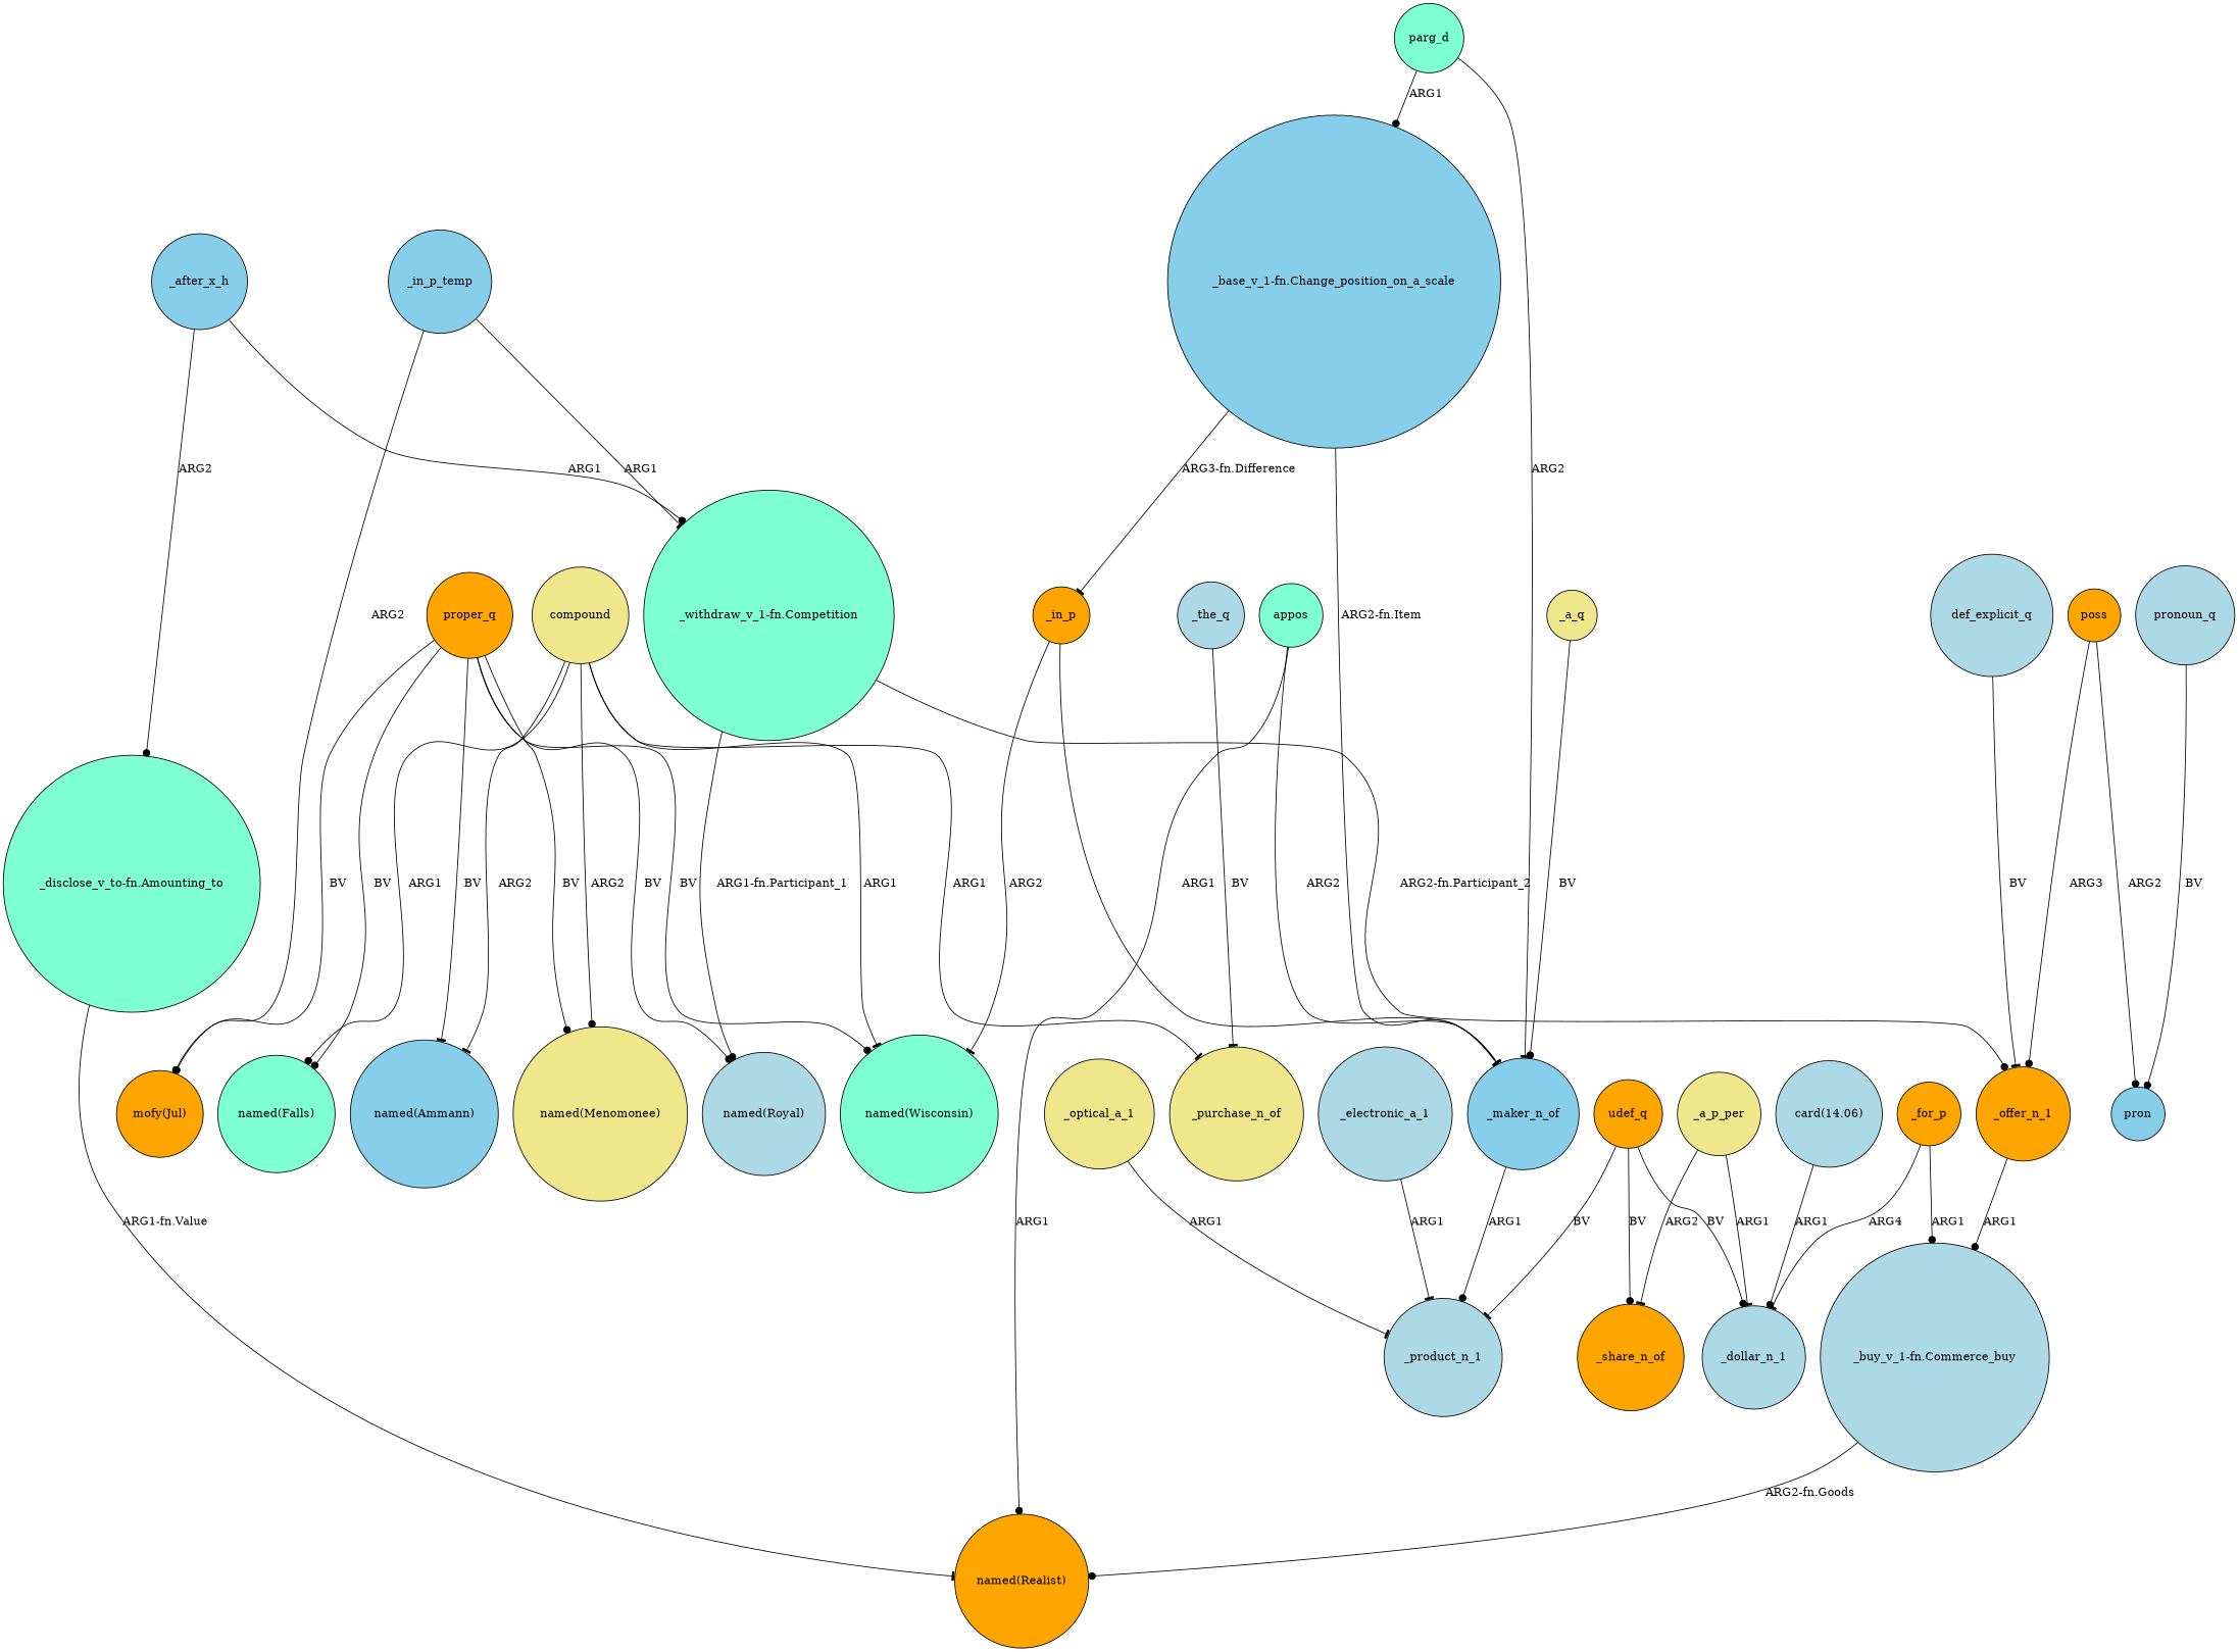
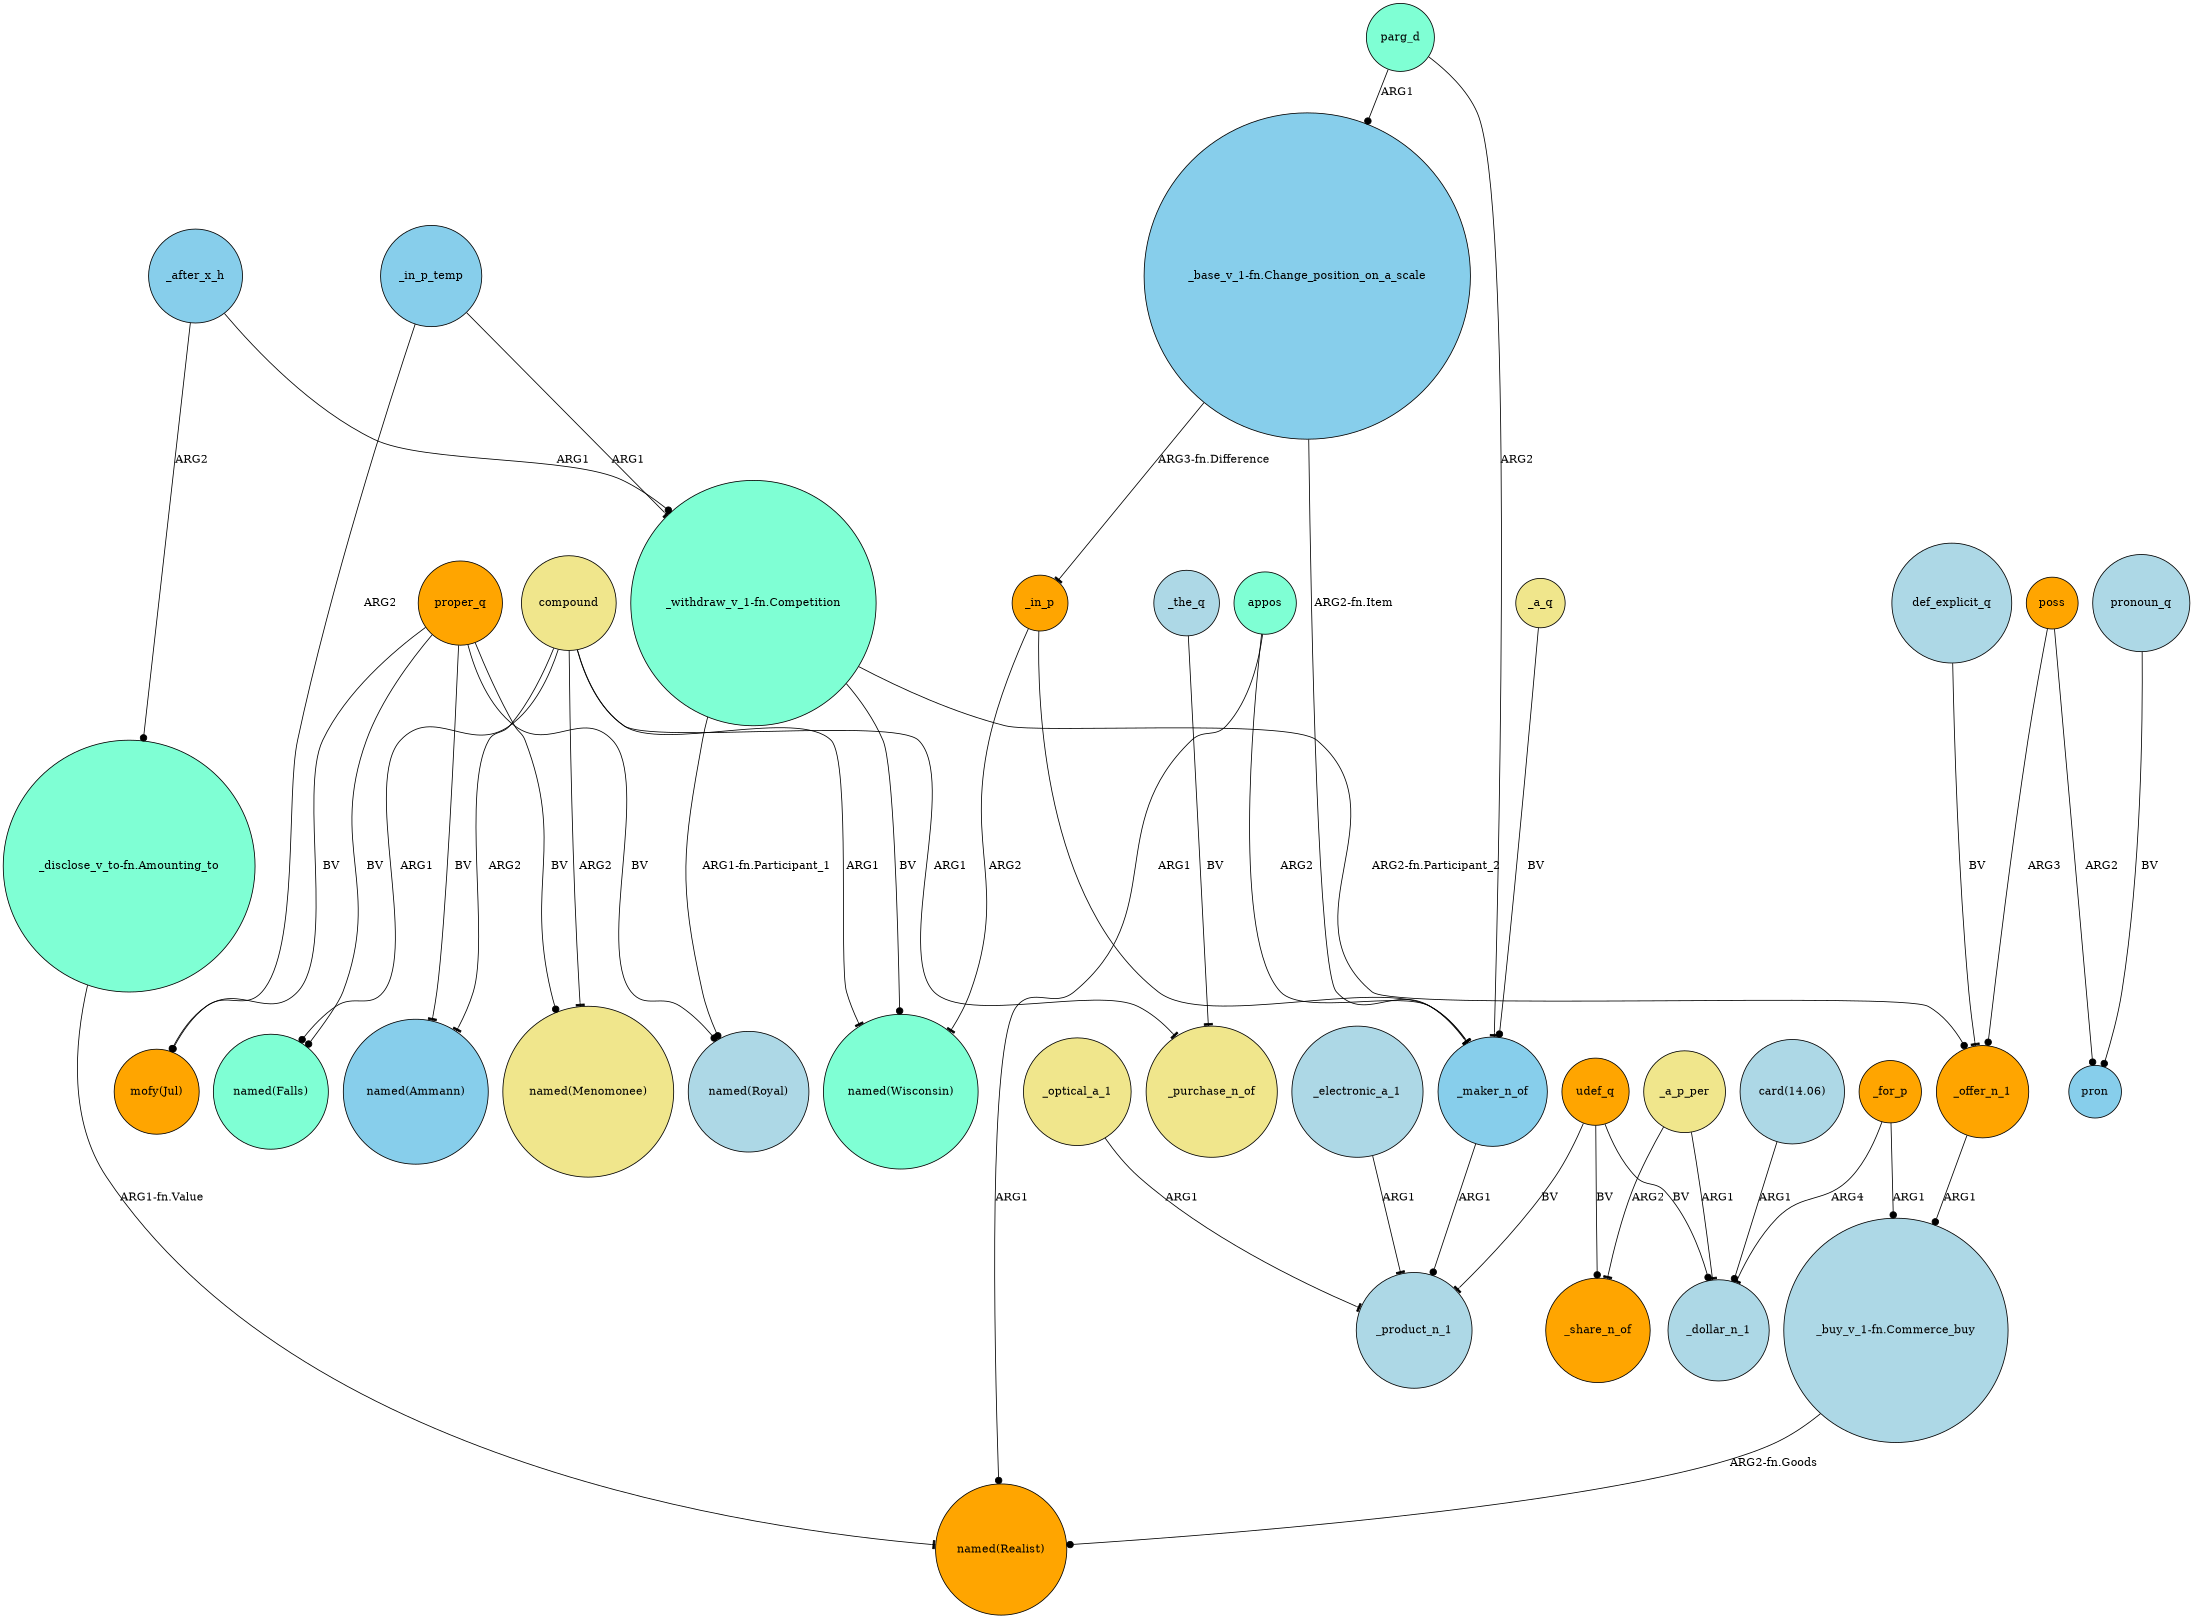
  digraph {
    node [fillcolor=orange shape=circle style=filled]
    edge [arrowhead=dot]
    _in_p_temp [fillcolor=skyblue]
    "mofy(Jul)"
    "_withdraw_v_1-fn.Competition" [fillcolor=aquamarine]
    "named(Royal)" [fillcolor=lightblue]
    _offer_n_1
    proper_q
    "named(Wisconsin)" [fillcolor=aquamarine]
    "named(Menomonee)" [fillcolor=khaki]
    "named(Ammann)" [fillcolor=skyblue]
    "named(Falls)" [fillcolor=aquamarine]
    "_disclose_v_to-fn.Amounting_to" [fillcolor=aquamarine]
    "named(Realist)"
    _purchase_n_of [fillcolor=khaki]
    compound [fillcolor=khaki]
    "_buy_v_1-fn.Commerce_buy" [fillcolor=lightblue]
    parg_d [fillcolor=aquamarine]
    "_base_v_1-fn.Change_position_on_a_scale" [fillcolor=skyblue]
    _maker_n_of [fillcolor=skyblue]
    _in_p
    _product_n_1 [fillcolor=lightblue]
    _electronic_a_1 [fillcolor=lightblue]
    udef_q
    _share_n_of
    _dollar_n_1 [fillcolor=lightblue]
    pronoun_q [fillcolor=lightblue]
    pron [fillcolor=skyblue]
    poss
    _for_p
    _optical_a_1 [fillcolor=khaki]
    appos [fillcolor=aquamarine]
    _a_p_per [fillcolor=khaki]
    "card(14.06)" [fillcolor=lightblue]
    _the_q [fillcolor=lightblue]
    def_explicit_q [fillcolor=lightblue]
    _a_q [fillcolor=khaki]
    _after_x_h [fillcolor=skyblue]
    _in_p_temp -> "mofy(Jul)" [label=ARG2]
    _in_p_temp -> "_withdraw_v_1-fn.Competition" [arrowhead=tee label=ARG1]
    "_withdraw_v_1-fn.Competition" -> "named(Royal)" [label="ARG1-fn.Participant_1"]
    "_withdraw_v_1-fn.Competition" -> _offer_n_1 [label="ARG2-fn.Participant_2"]
    _offer_n_1 -> "_buy_v_1-fn.Commerce_buy" [label=ARG1]
    proper_q -> "mofy(Jul)" [label=BV]
    proper_q -> "named(Royal)" [label=BV]
-   proper_q -> "named(Wisconsin)" [label=BV]
+   "_withdraw_v_1-fn.Competition" -> "named(Wisconsin)" [label=BV]
    proper_q -> "named(Menomonee)" [label=BV]
    proper_q -> "named(Ammann)" [arrowhead=tee label=BV]
    proper_q -> "named(Falls)" [label=BV]
    "_disclose_v_to-fn.Amounting_to" -> "named(Realist)" [arrowhead=tee label="ARG1-fn.Value"]
    compound -> "named(Wisconsin)" [arrowhead=tee label=ARG1]
-   compound -> "named(Menomonee)" [label=ARG2]
+   compound -> "named(Menomonee)" [arrowhead=tee label=ARG2]
    compound -> "named(Ammann)" [arrowhead=tee label=ARG2]
    compound -> "named(Falls)" [label=ARG1]
    compound -> _purchase_n_of [arrowhead=tee label=ARG1]
    "_buy_v_1-fn.Commerce_buy" -> "named(Realist)" [label="ARG2-fn.Goods"]
    parg_d -> "_base_v_1-fn.Change_position_on_a_scale" [label=ARG1]
    parg_d -> _maker_n_of [arrowhead=tee label=ARG2]
    "_base_v_1-fn.Change_position_on_a_scale" -> _maker_n_of [arrowhead=tee label="ARG2-fn.Item"]
    "_base_v_1-fn.Change_position_on_a_scale" -> _in_p [arrowhead=tee label="ARG3-fn.Difference"]
    _maker_n_of -> _product_n_1 [label=ARG1]
    _in_p -> "named(Wisconsin)" [arrowhead=tee label=ARG2]
    _in_p -> _maker_n_of [arrowhead=tee label=ARG1]
    _electronic_a_1 -> _product_n_1 [arrowhead=tee label=ARG1]
    udef_q -> _product_n_1 [arrowhead=tee label=BV]
    udef_q -> _share_n_of [label=BV]
    udef_q -> _dollar_n_1 [label=BV]
    pronoun_q -> pron [label=BV]
    poss -> _offer_n_1 [label=ARG3]
    poss -> pron [label=ARG2]
    _for_p -> "_buy_v_1-fn.Commerce_buy" [label=ARG1]
    _for_p -> _dollar_n_1 [arrowhead=tee label=ARG4]
    _optical_a_1 -> _product_n_1 [arrowhead=tee label=ARG1]
    appos -> "named(Realist)" [label=ARG1]
    appos -> _maker_n_of [arrowhead=tee label=ARG2]
    _a_p_per -> _share_n_of [arrowhead=tee label=ARG2]
    _a_p_per -> _dollar_n_1 [arrowhead=tee label=ARG1]
    "card(14.06)" -> _dollar_n_1 [label=ARG1]
    _the_q -> _purchase_n_of [arrowhead=tee label=BV]
    def_explicit_q -> _offer_n_1 [arrowhead=tee label=BV]
    _a_q -> _maker_n_of [label=BV]
    _after_x_h -> "_withdraw_v_1-fn.Competition" [label=ARG1]
    _after_x_h -> "_disclose_v_to-fn.Amounting_to" [label=ARG2]
  }
